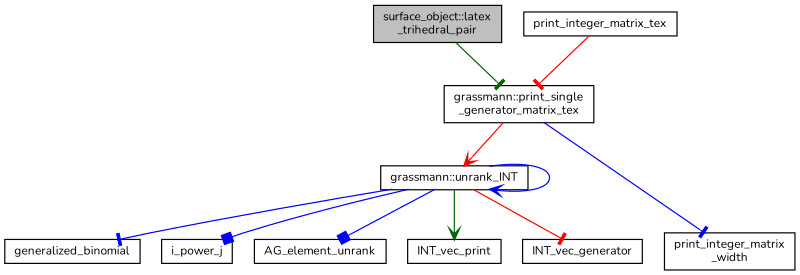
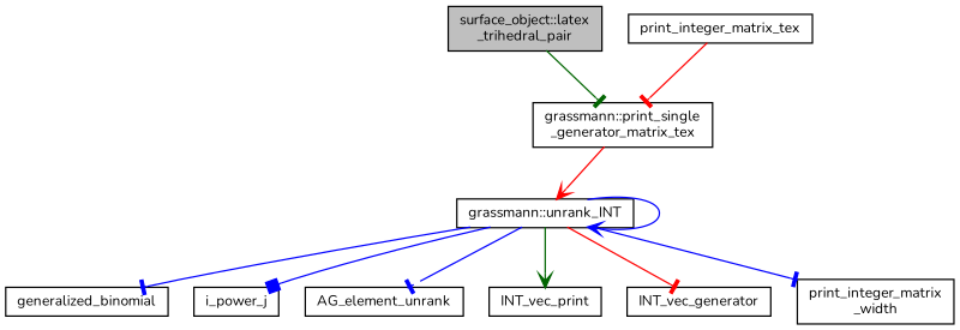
  digraph {
    fontname=Nunito
    rankdir=TB
    node [color=black fillcolor=white fontname=Nunito fontsize=10 shape=record style=filled]
    edge [arrowhead=tee color=blue fontname=Nunito fontsize=10 labelfontname=Helvetica labelfontsize=10 style=solid]
    n1 [fillcolor=grey75 fontcolor=black height=0.2 label="surface_object::latex\l_trihedral_pair" width=0.4]
    n2 [height=0.2 label="grassmann::print_single\l_generator_matrix_tex" width=0.4]
    n3 [height=0.2 label="grassmann::unrank_INT" width=0.4]
    n4 [height=0.2 label=generalized_binomial width=0.4]
    n5 [height=0.2 label=i_power_j width=0.4]
    n6 [height=0.2 label=AG_element_unrank width=0.4]
    n7 [height=0.2 label=INT_vec_print width=0.4]
    n8 [height=0.2 label=INT_vec_generator width=0.4]
    n9 [height=0.2 label="print_integer_matrix\l_width" width=0.4]
    n10 [height=0.2 label=print_integer_matrix_tex width=0.4]
    n1 -> n2 [color=darkgreen]
    n2 -> n3 [arrowhead=vee color=red]
    n3 -> n3 [arrowhead=vee]
    n3 -> n4
    n3 -> n5 [arrowhead=box]
-   n3 -> n6 [arrowhead=box]
+   n3 -> n6
    n3 -> n7 [arrowhead=vee color=darkgreen]
    n3 -> n8 [color=red]
-   n2 -> n9
+   n3 -> n9
    n10 -> n2 [color=red]
  }
